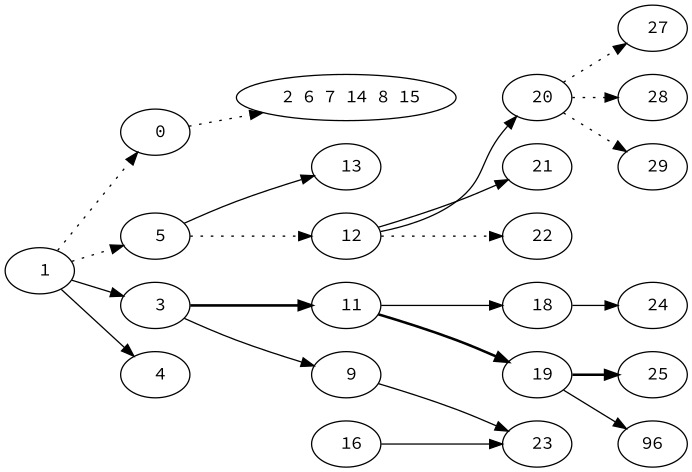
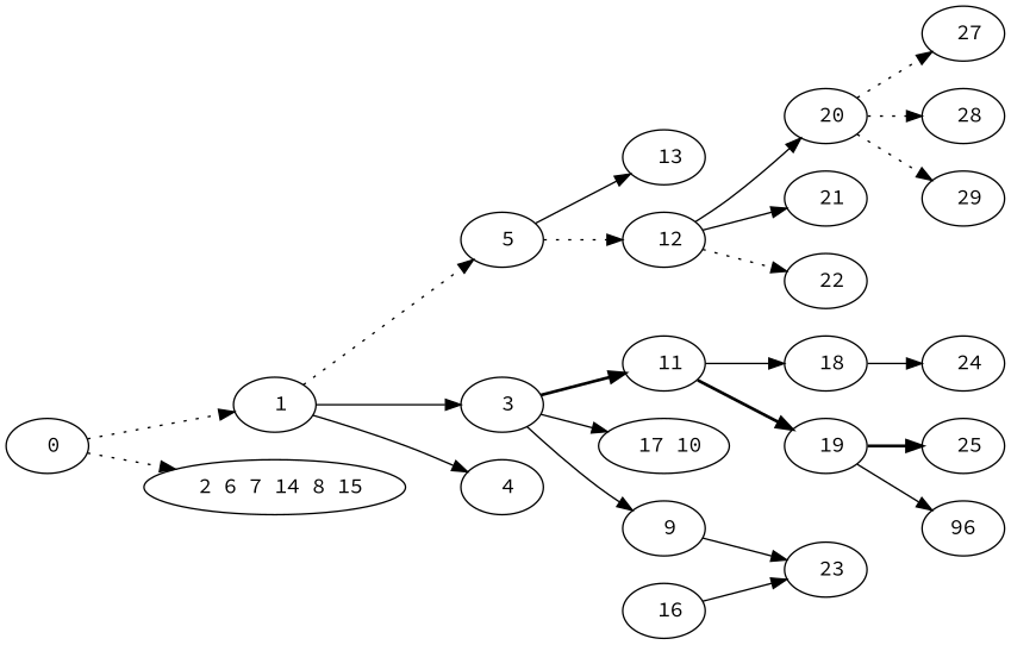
  digraph {
    fontname="Source Code Pro"
    rankdir=LR
    node [fontname="Source Code Pro"]
    edge [fontname="Source Code Pro" style=solid]
    " 0"
    " 1"
    " 2 6 7 14 8 15"
    " 5"
    " 3"
    " 4"
    " 13"
    " 12"
    " 11"
+   " 17 10"
    " 9"
    " 20"
    " 21"
    " 22"
    " 18"
    " 19"
    " 23"
    " 27"
    " 28"
    " 29"
    " 24"
    " 25"
    n23 [label=96]
    " 16"
-   " 1" -> " 0" [style=dotted]
+   " 0" -> " 1" [style=dotted]
    " 0" -> " 2 6 7 14 8 15" [style=dotted]
    " 1" -> " 5" [style=dotted]
    " 1" -> " 3"
    " 1" -> " 4"
    " 5" -> " 13"
    " 5" -> " 12" [style=dotted]
    " 3" -> " 11" [style=bold]
+   " 3" -> " 17 10"
    " 3" -> " 9"
    " 12" -> " 20"
    " 12" -> " 21"
    " 12" -> " 22" [style=dotted]
    " 11" -> " 18"
    " 11" -> " 19" [style=bold]
    " 9" -> " 23"
    " 20" -> " 27" [style=dotted]
    " 20" -> " 28" [style=dotted]
    " 20" -> " 29" [style=dotted]
    " 18" -> " 24"
    " 19" -> " 25" [style=bold]
    " 19" -> n23
    " 16" -> " 23"
  }
